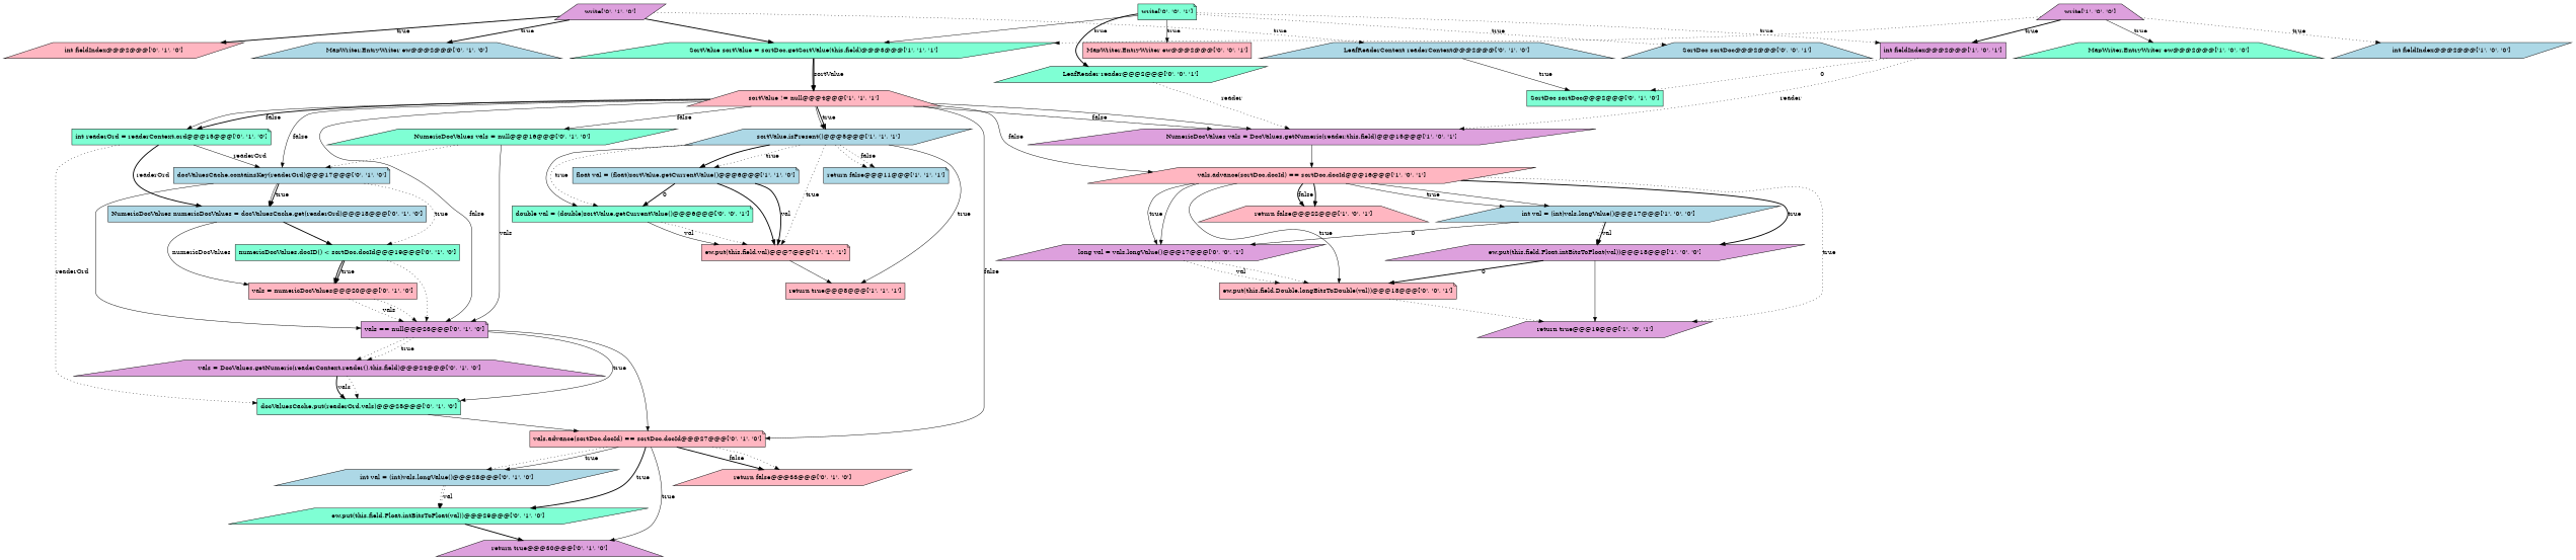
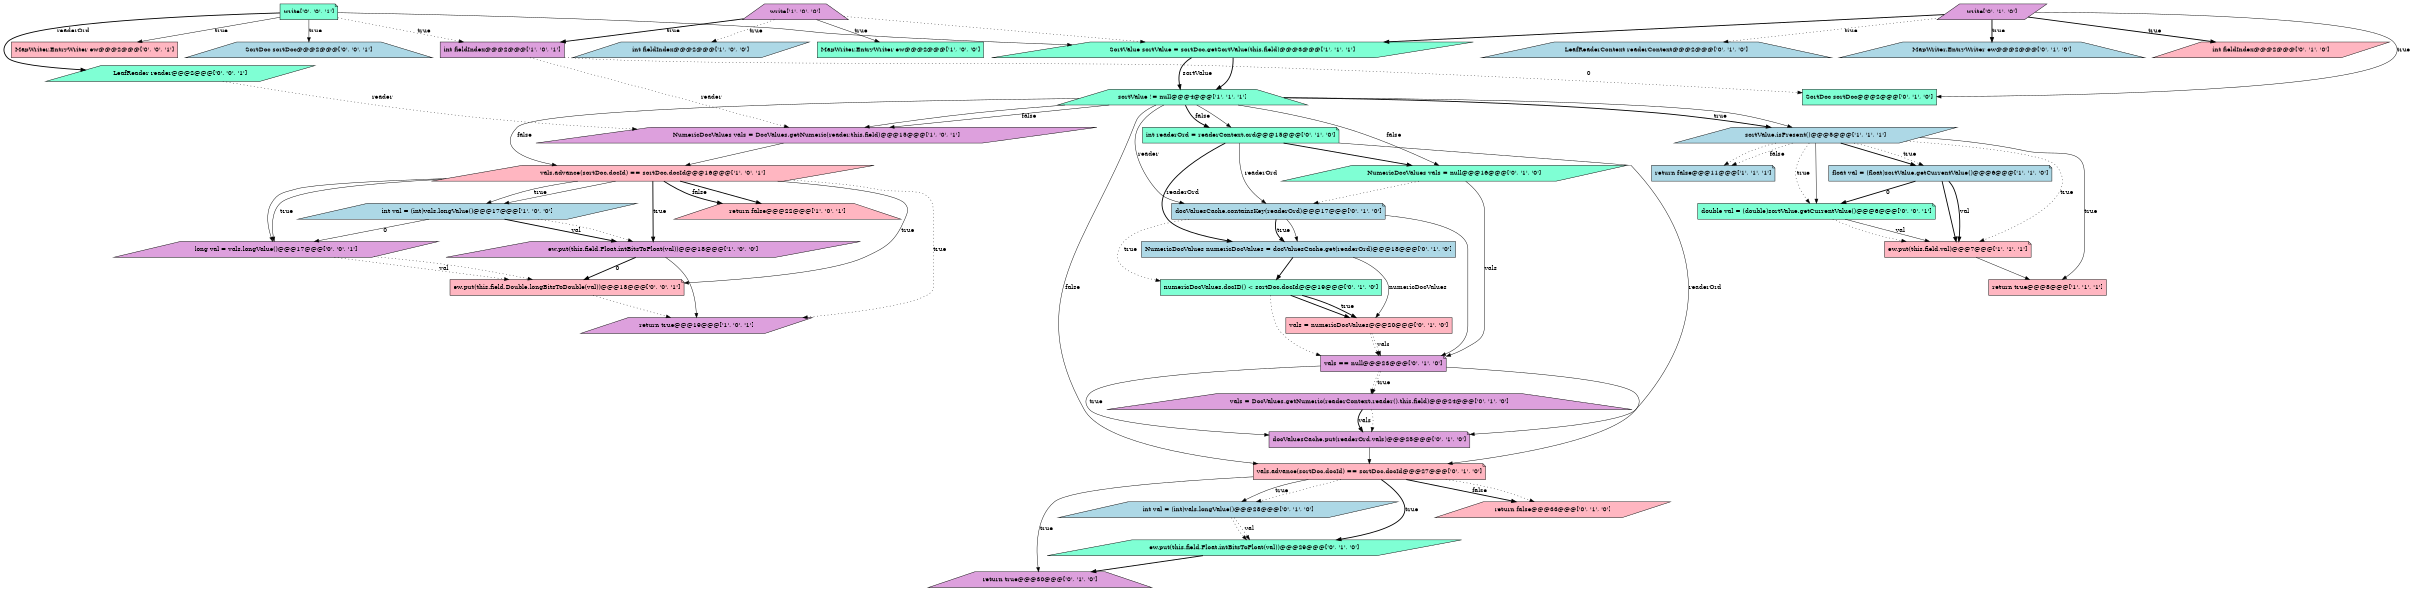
  digraph {
    node [fillcolor=plum shape=parallelogram style=filled]
    edge [style=solid]
    n1 [fillcolor=lightpink label="int fieldIndex@@@2@@@['0', '1', '0']"]
    n2 [fillcolor=lightpink label="ew.put(this.field,Double.longBitsToDouble(val))@@@18@@@['0', '0', '1']" shape=note]
    n3 [label="return true@@@19@@@['1', '0', '1']"]
    n4 [fillcolor=lightpink label="ew.put(this.field,val)@@@7@@@['1', '1', '1']" shape=note]
    n5 [fillcolor=lightpink label="return true@@@8@@@['1', '1', '1']" shape=box]
    n6 [fillcolor=lightpink label="vals.advance(sortDoc.docId) == sortDoc.docId@@@16@@@['1', '0', '1']"]
    n7 [label="ew.put(this.field,Float.intBitsToFloat(val))@@@18@@@['1', '0', '0']"]
    n8 [label="long val = vals.longValue()@@@17@@@['0', '0', '1']"]
    n9 [fillcolor=lightblue label="int val = (int)vals.longValue()@@@17@@@['1', '0', '0']"]
    n10 [fillcolor=lightpink label="return false@@@22@@@['1', '0', '1']" shape=trapezium]
    n11 [fillcolor=aquamarine label="int readerOrd = readerContext.ord@@@15@@@['0', '1', '0']" shape=note]
    n12 [fillcolor=aquamarine label="NumericDocValues vals = null@@@16@@@['0', '1', '0']"]
    n13 [fillcolor=lightblue label="docValuesCache.containsKey(readerOrd)@@@17@@@['0', '1', '0']" shape=note]
    n14 [fillcolor=lightblue label="NumericDocValues numericDocValues = docValuesCache.get(readerOrd)@@@18@@@['0', '1', '0']" shape=box]
-   n15 [fillcolor=aquamarine label="docValuesCache.put(readerOrd,vals)@@@25@@@['0', '1', '0']" shape=note]
+   n15 [label="docValuesCache.put(readerOrd,vals)@@@25@@@['0', '1', '0']" shape=note]
    n16 [label="vals == null@@@23@@@['0', '1', '0']" shape=note]
    n17 [fillcolor=aquamarine label="numericDocValues.docID() < sortDoc.docId@@@19@@@['0', '1', '0']" shape=box]
    n18 [fillcolor=lightpink label="vals = numericDocValues@@@20@@@['0', '1', '0']" shape=box]
    n19 [fillcolor=lightpink label="vals.advance(sortDoc.docId) == sortDoc.docId@@@27@@@['0', '1', '0']" shape=note]
    n20 [label="vals = DocValues.getNumeric(readerContext.reader(),this.field)@@@24@@@['0', '1', '0']" shape=trapezium]
    n21 [fillcolor=lightblue label="int val = (int)vals.longValue()@@@28@@@['0', '1', '0']"]
    n22 [fillcolor=aquamarine label="ew.put(this.field,Float.intBitsToFloat(val))@@@29@@@['0', '1', '0']"]
    n23 [label="return true@@@30@@@['0', '1', '0']" shape=trapezium]
    n24 [fillcolor=lightpink label="MapWriter.EntryWriter ew@@@2@@@['0', '0', '1']" shape=box]
    n25 [fillcolor=aquamarine label="double val = (double)sortValue.getCurrentValue()@@@6@@@['0', '0', '1']" shape=note]
    n26 [fillcolor=lightpink label="return false@@@33@@@['0', '1', '0']"]
    n27 [fillcolor=lightblue label="return false@@@11@@@['1', '1', '1']" shape=note]
    n28 [fillcolor=lightblue label="sortValue.isPresent()@@@5@@@['1', '1', '1']"]
    n29 [fillcolor=lightblue label="float val = (float)sortValue.getCurrentValue()@@@6@@@['1', '1', '0']" shape=note]
    n30 [fillcolor=aquamarine label="write['0', '0', '1']" shape=note]
    n31 [label="int fieldIndex@@@2@@@['1', '0', '1']" shape=box]
    n32 [fillcolor=aquamarine label="LeafReader reader@@@2@@@['0', '0', '1']"]
    n33 [fillcolor=lightblue label="SortDoc sortDoc@@@2@@@['0', '0', '1']" shape=trapezium]
    n34 [fillcolor=aquamarine label="SortValue sortValue = sortDoc.getSortValue(this.field)@@@3@@@['1', '1', '1']"]
    n35 [label="NumericDocValues vals = DocValues.getNumeric(reader,this.field)@@@15@@@['1', '0', '1']"]
    n36 [fillcolor=aquamarine label="SortDoc sortDoc@@@2@@@['0', '1', '0']" shape=box]
-   n37 [fillcolor=lightpink label="sortValue != null@@@4@@@['1', '1', '1']" shape=trapezium]
+   n37 [fillcolor=aquamarine label="sortValue != null@@@4@@@['1', '1', '1']" shape=trapezium]
    n38 [fillcolor=lightblue label="LeafReaderContext readerContext@@@2@@@['0', '1', '0']" shape=trapezium]
-   n39 [fillcolor=aquamarine label="MapWriter.EntryWriter ew@@@2@@@['1', '0', '0']" shape=trapezium]
+   n39 [fillcolor=aquamarine label="MapWriter.EntryWriter ew@@@2@@@['1', '0', '0']" shape=box]
    n40 [label="write['1', '0', '0']" shape=trapezium]
    n41 [fillcolor=lightblue label="int fieldIndex@@@2@@@['1', '0', '0']"]
    n42 [label="write['0', '1', '0']"]
    n43 [fillcolor=lightblue label="MapWriter.EntryWriter ew@@@2@@@['0', '1', '0']" shape=trapezium]
    n2 -> n3 [style=dotted]
    n4 -> n5
    n6 -> n2 [label=true]
    n6 -> n3 [label=true style=dotted]
    n6 -> n7 [label=true style=bold]
    n6 -> n8 [label=true]
    n6 -> n8
    n6 -> n9
    n6 -> n9 [label=true]
    n6 -> n10 [style=bold]
    n6 -> n10 [label=false style=bold]
    n7 -> n2 [label=0 style=bold]
    n7 -> n3
    n8 -> n2 [label=val style=dotted]
    n8 -> n2 [style=dotted]
    n9 -> n7 [label=val style=bold]
    n9 -> n7 [style=dotted]
    n9 -> n8 [label=0]
+   n11 -> n12 [style=bold]
    n11 -> n13 [label=readerOrd]
    n11 -> n14 [label=readerOrd style=bold]
-   n11 -> n15 [label=readerOrd style=dotted]
+   n11 -> n15 [label=readerOrd]
    n12 -> n13 [style=dotted]
    n12 -> n16 [label=vals]
    n13 -> n14
    n13 -> n14 [label=true style=bold]
    n13 -> n16
    n13 -> n17 [label=true style=dotted]
    n14 -> n17 [style=bold]
    n14 -> n18 [label=numericDocValues]
    n15 -> n19
    n16 -> n15 [label=true]
    n16 -> n19
    n16 -> n20 [style=dotted]
    n16 -> n20 [label=true style=dotted]
    n17 -> n16 [style=dotted]
    n17 -> n18 [style=bold]
    n17 -> n18 [label=true style=bold]
    n18 -> n16 [label=vals style=dotted]
    n18 -> n16 [style=dotted]
    n19 -> n21 [style=dotted]
    n19 -> n21 [label=true]
    n19 -> n22 [label=true style=bold]
    n19 -> n23 [label=true]
    n19 -> n26 [label=false style=bold]
    n19 -> n26 [style=dotted]
    n20 -> n15 [style=dotted]
    n20 -> n15 [label=vals style=bold]
    n21 -> n22 [label=val style=dotted]
    n21 -> n22 [style=dotted]
    n22 -> n23 [style=bold]
    n25 -> n4 [style=dotted]
    n25 -> n4 [label=val]
    n28 -> n4 [label=true style=dotted]
    n28 -> n5 [label=true]
    n28 -> n25 [label=true style=dotted]
    n28 -> n25
    n28 -> n27 [label=false style=dotted]
    n28 -> n27 [style=dotted]
    n28 -> n29 [style=bold]
    n28 -> n29 [label=true style=dotted]
    n29 -> n4 [label=val style=bold]
    n29 -> n4 [style=bold]
    n29 -> n25 [label=0 style=bold]
    n30 -> n24 [label=true]
    n30 -> n31 [label=true style=dotted]
-   n30 -> n32 [label=true style=bold]
-   n30 -> n33 [label=true style=dotted]
+   n30 -> n32 [label=readerOrd style=bold]
+   n30 -> n33 [label=true]
    n30 -> n34
    n31 -> n35 [label=reader style=dotted]
    n31 -> n36 [label=0 style=dotted]
    n32 -> n35 [label=reader style=dotted]
    n34 -> n37 [style=bold]
    n34 -> n37 [label=sortValue style=bold]
    n35 -> n6
    n37 -> n6 [label=false]
    n37 -> n11 [label=false style=bold]
    n37 -> n11
    n37 -> n12 [label=false]
-   n37 -> n13 [label=false]
-   n37 -> n16 [label=false]
+   n37 -> n13 [label=reader]
    n37 -> n19 [label=false]
    n37 -> n28 [label=true style=bold]
    n37 -> n28
    n37 -> n35 [label=false]
    n37 -> n35
    n40 -> n31 [label=true style=bold]
    n40 -> n34 [style=dotted]
    n40 -> n39 [label=true]
    n40 -> n41 [label=true style=dotted]
    n42 -> n1 [label=true style=bold]
    n42 -> n34 [style=bold]
-   n38 -> n36 [label=true]
+   n42 -> n36 [label=true]
    n42 -> n38 [label=true style=dotted]
    n42 -> n43 [label=true style=bold]
  }
